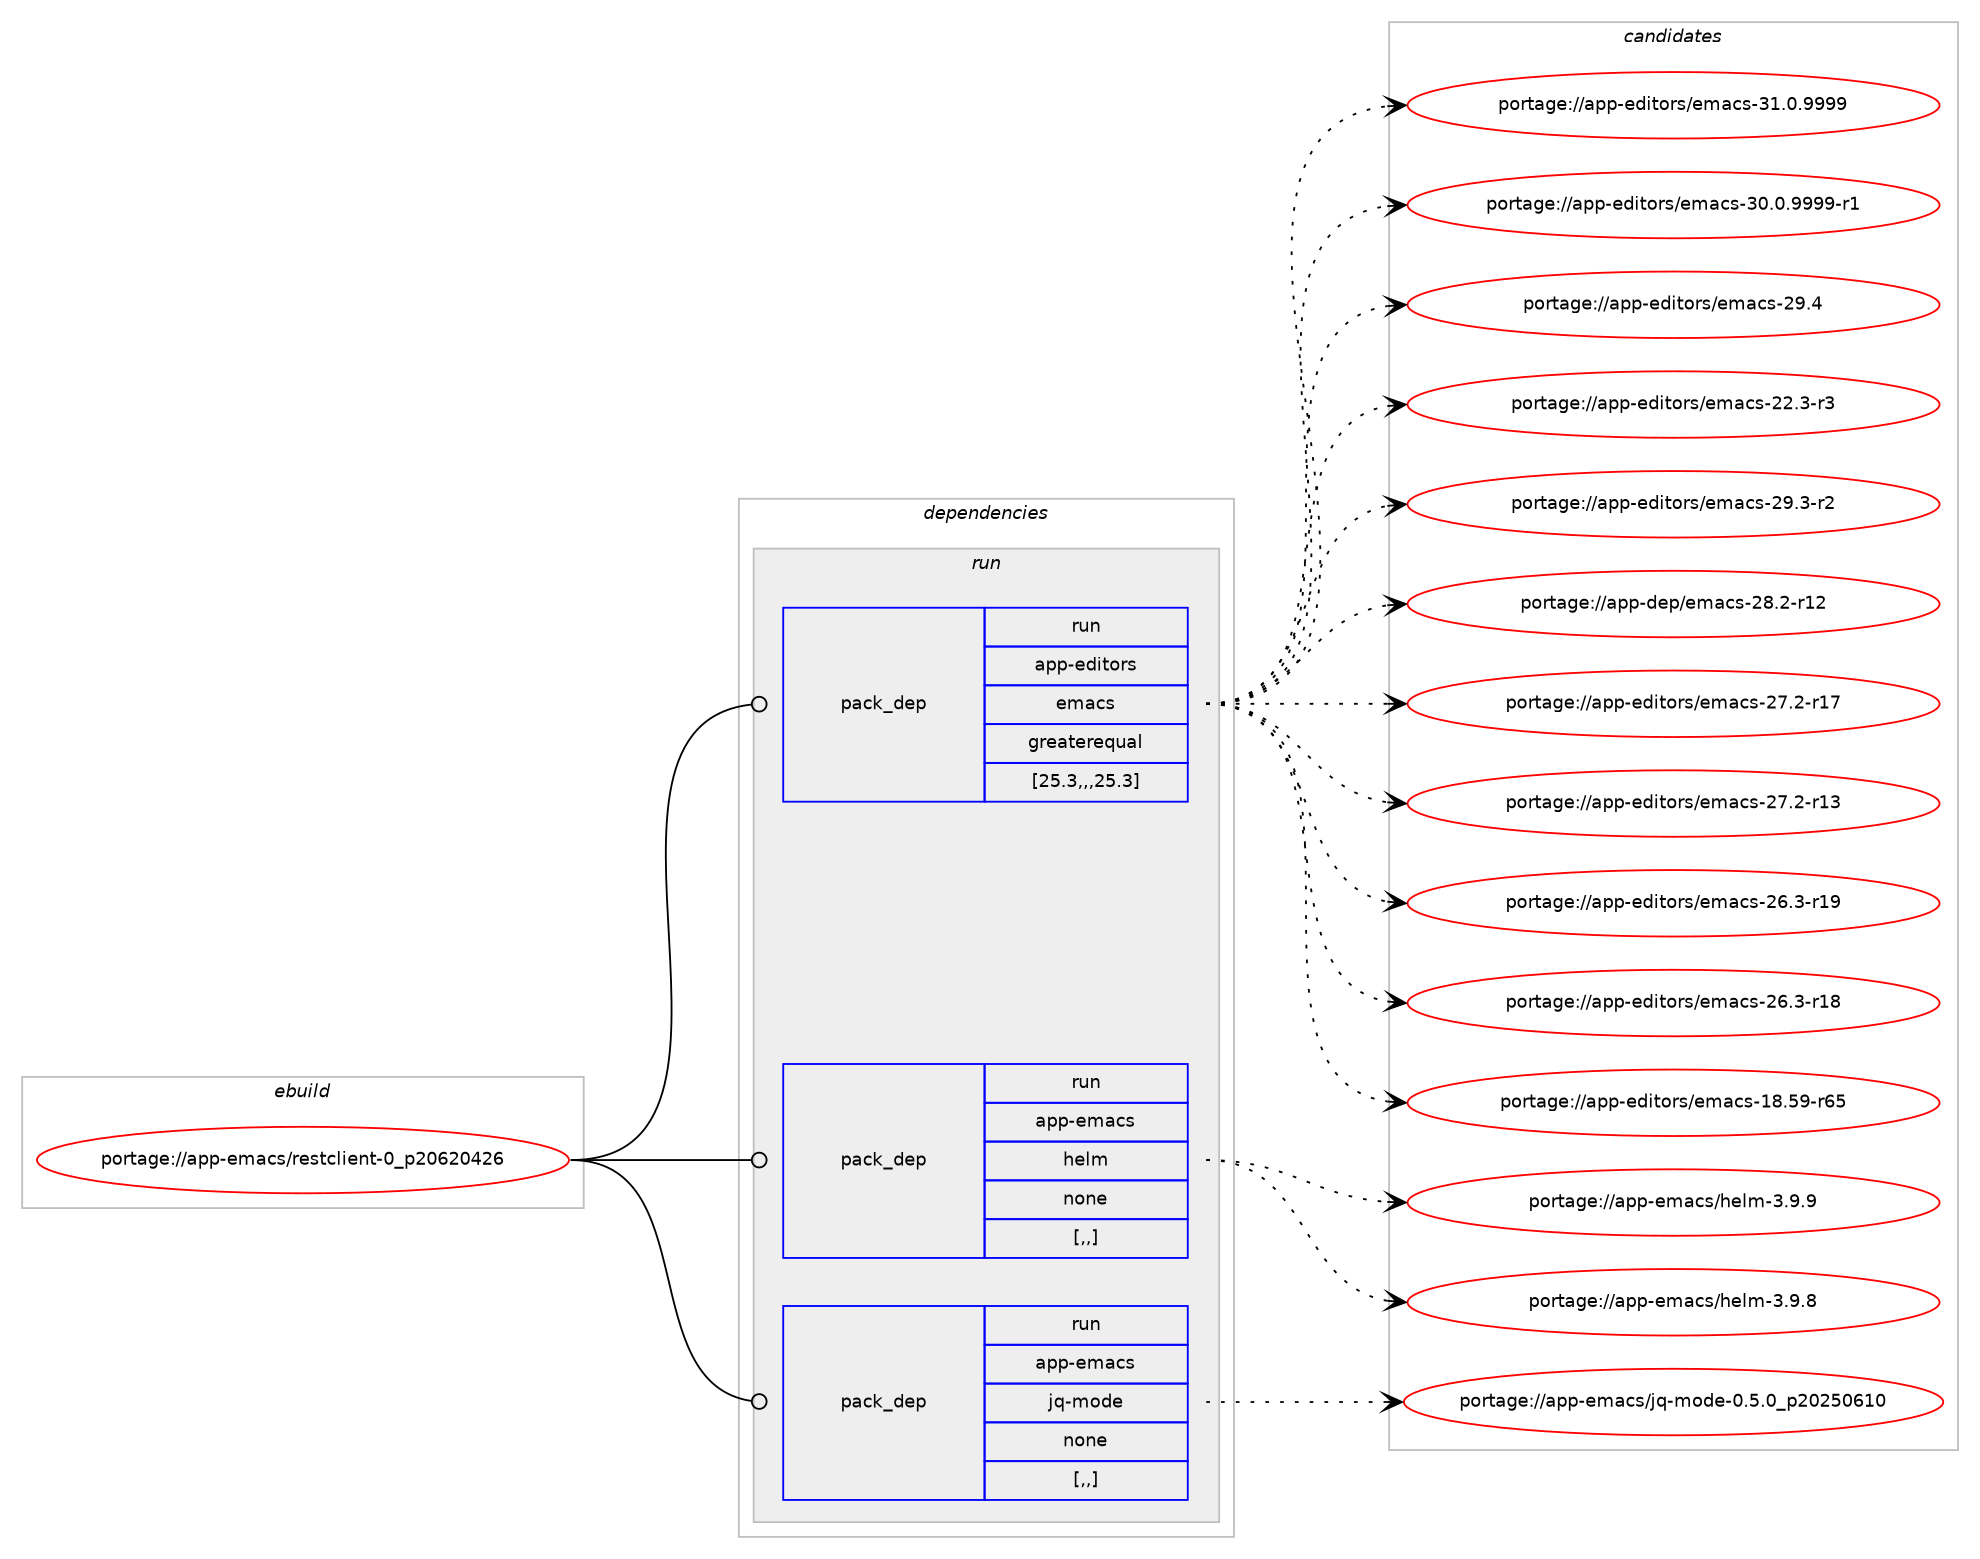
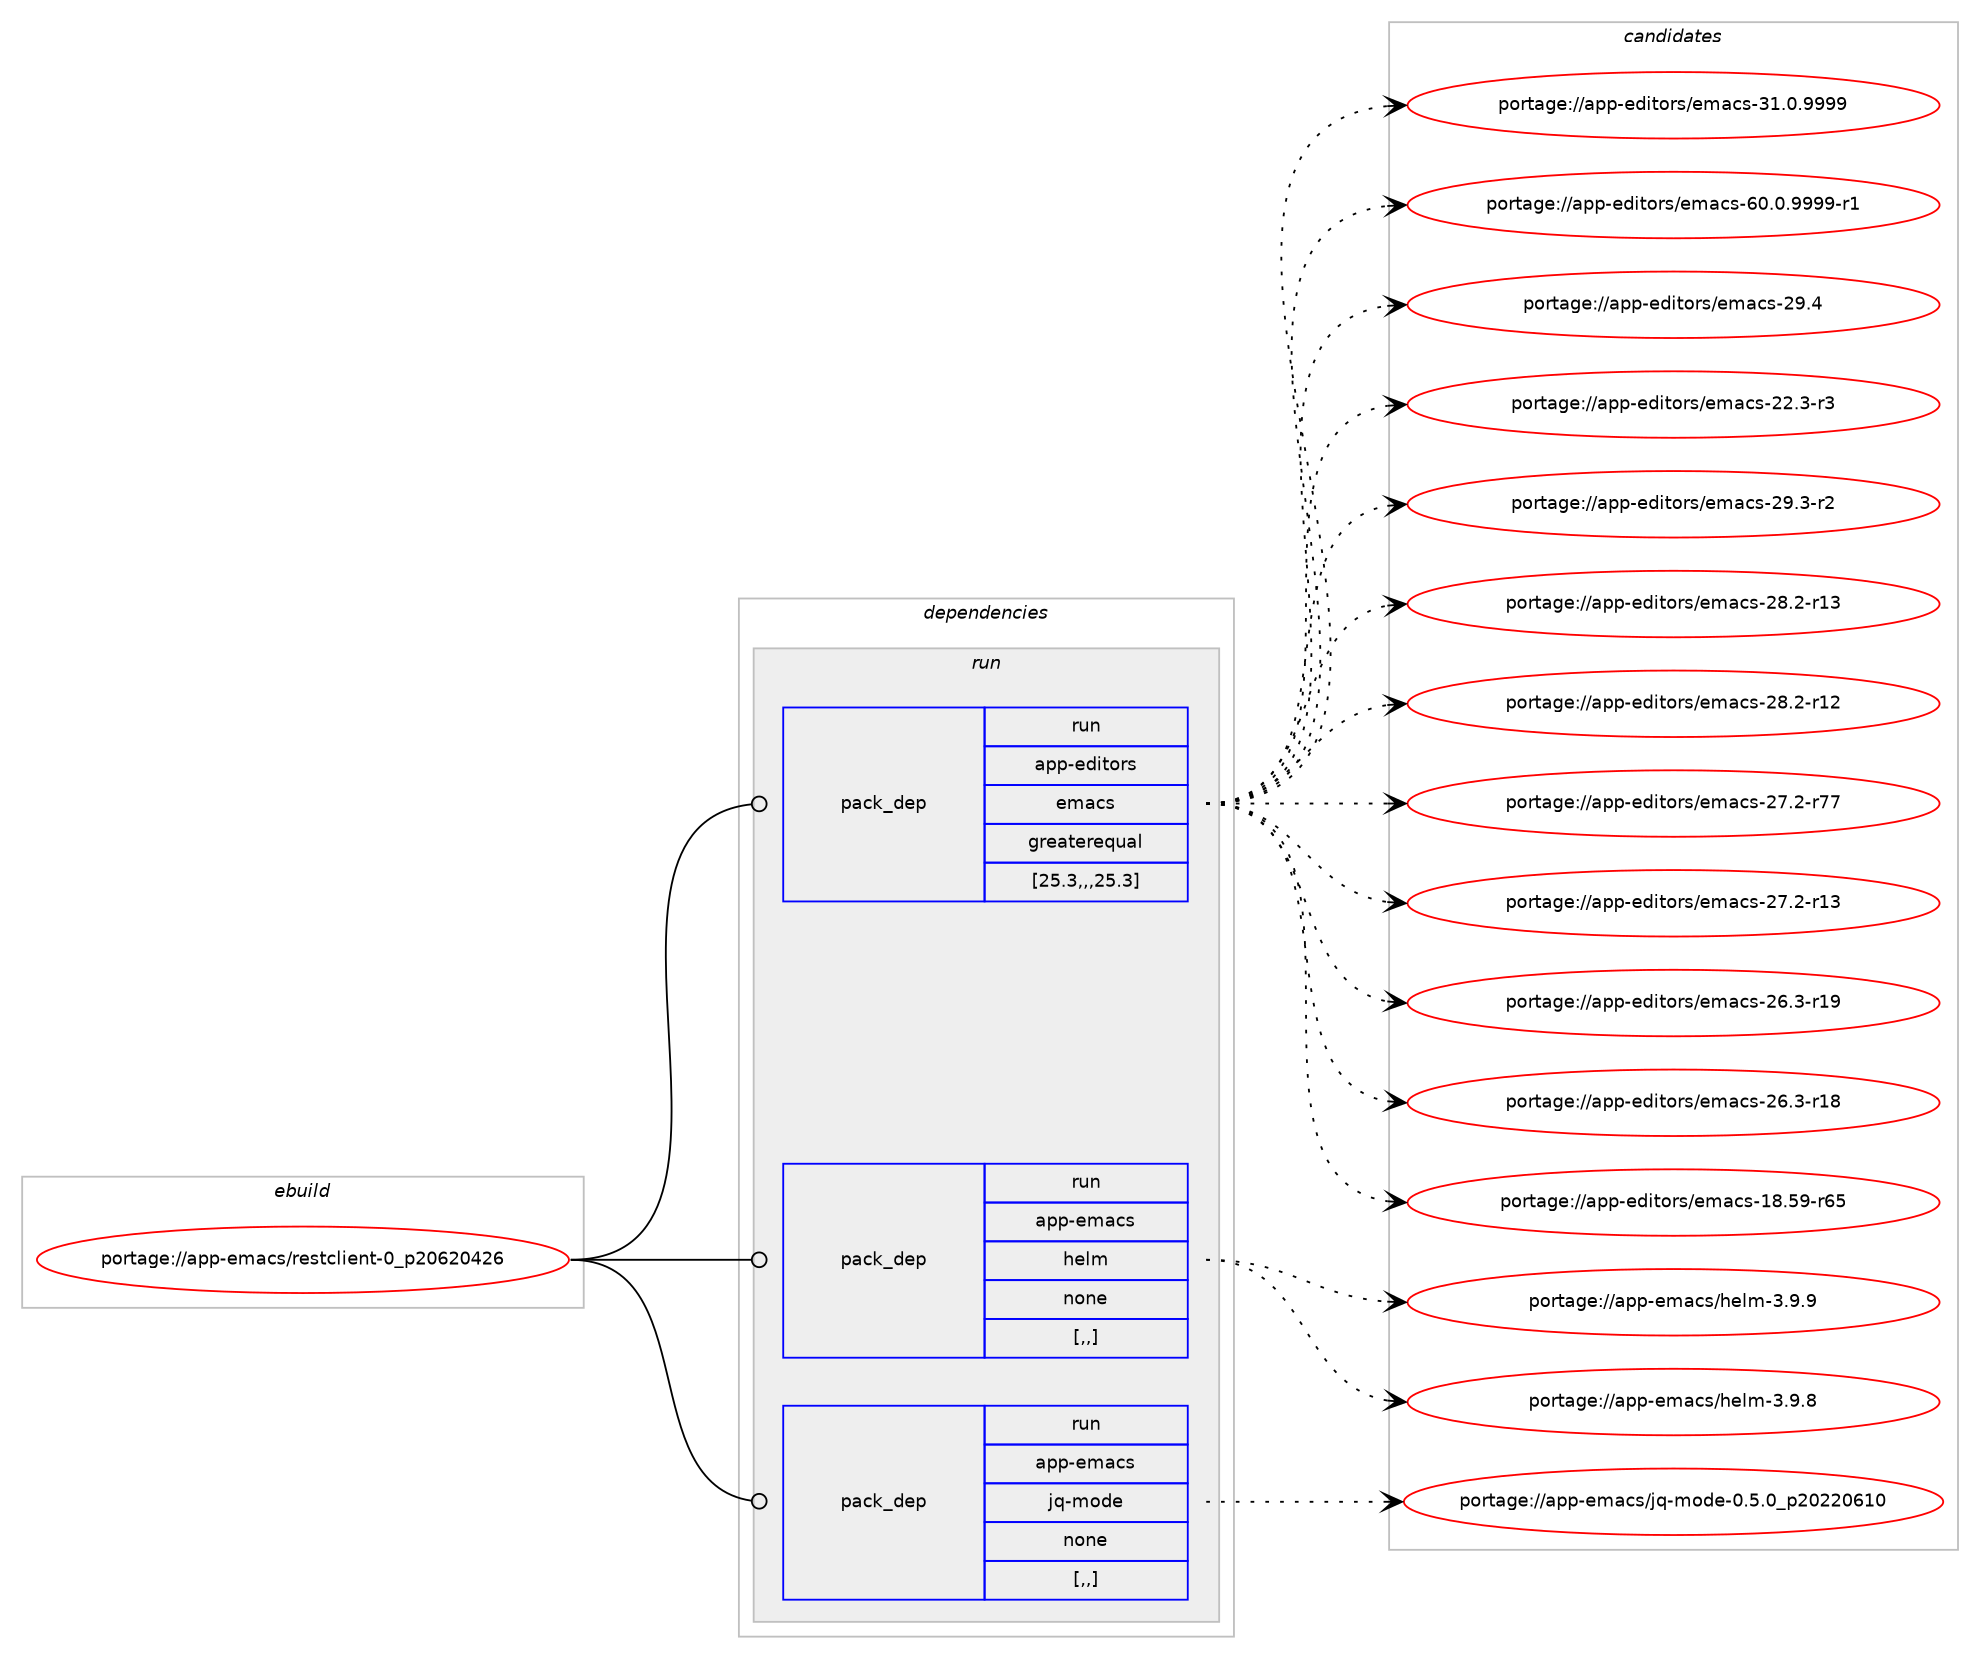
  digraph {
    compound=true
    concentrate=true
    fontname=Helvetica
    fontsize=10
    newrank=true
    rankdir=LR
    ranksep=1.5
    node [color=red fontname=Helvetica fontsize=10]
    edge [arrowhead=vee headport=w style=dotted tailport=e weight=100]
    n1 [label="portage://app-emacs/restclient-0_p20620426" width=4]
    n2 [color=blue label=<<TABLE BORDER="0" CELLBORDER="1" CELLSPACING="0" CELLPADDING="4" WIDTH="220"><TR><TD ROWSPAN="6" CELLPADDING="30">pack_dep</TD></TR><TR><TD WIDTH="110">run</TD></TR><TR><TD>app-editors</TD></TR><TR><TD>emacs</TD></TR><TR><TD>greaterequal</TD></TR><TR><TD>[25.3,,,25.3]</TD></TR></TABLE>> shape=none]
    n3 [color=blue label=<<TABLE BORDER="0" CELLBORDER="1" CELLSPACING="0" CELLPADDING="4" WIDTH="220"><TR><TD ROWSPAN="6" CELLPADDING="30">pack_dep</TD></TR><TR><TD WIDTH="110">run</TD></TR><TR><TD>app-emacs</TD></TR><TR><TD>helm</TD></TR><TR><TD>none</TD></TR><TR><TD>[,,]</TD></TR></TABLE>> shape=none]
    n4 [color=blue label=<<TABLE BORDER="0" CELLBORDER="1" CELLSPACING="0" CELLPADDING="4" WIDTH="220"><TR><TD ROWSPAN="6" CELLPADDING="30">pack_dep</TD></TR><TR><TD WIDTH="110">run</TD></TR><TR><TD>app-emacs</TD></TR><TR><TD>jq-mode</TD></TR><TR><TD>none</TD></TR><TR><TD>[,,]</TD></TR></TABLE>> shape=none]
    n5 [label="portage://app-editors/emacs-31.0.9999" width=4]
-   n6 [label="portage://app-editors/emacs-30.0.9999-r1" width=4]
+   n6 [label="portage://app-editors/emacs-60.0.9999-r1" width=4]
    n7 [label="portage://app-editors/emacs-29.4" width=4]
    n8 [label="portage://app-editors/emacs-22.3-r3" width=4]
    n9 [label="portage://app-editors/emacs-29.3-r2" width=4]
-   n11 [label="portage://app-dep/emacs-28.2-r12" width=4]
-   n12 [label="portage://app-editors/emacs-27.2-r17" width=4]
+   n10 [label="portage://app-editors/emacs-28.2-r13" width=4]
+   n11 [label="portage://app-editors/emacs-28.2-r12" width=4]
+   n12 [label="portage://app-editors/emacs-27.2-r77" width=4]
    n13 [label="portage://app-editors/emacs-27.2-r13" width=4]
    n14 [label="portage://app-editors/emacs-26.3-r19" width=4]
    n15 [label="portage://app-editors/emacs-26.3-r18" width=4]
    n16 [label="portage://app-editors/emacs-18.59-r65" width=4]
    n17 [label="portage://app-emacs/helm-3.9.9" width=4]
    n18 [label="portage://app-emacs/helm-3.9.8" width=4]
-   n19 [label="portage://app-emacs/jq-mode-0.5.0_p20250610" width=4]
+   n19 [label="portage://app-emacs/jq-mode-0.5.0_p20220610" width=4]
    subgraph cluster_1 {
      color=gray
      label=<<i>ebuild</i>>
      rank=same
      n1
    }
    subgraph cluster_2 {
      color=gray
      label=<<i>dependencies</i>>
      subgraph cluster_3 {
        color=gray
        fillcolor="#eeeeee"
        label=<<i>compile</i>>
        style=filled
      }
      subgraph cluster_4 {
        color=gray
        fillcolor="#eeeeee"
        label=<<i>compile and run</i>>
        style=filled
      }
      subgraph cluster_5 {
        color=gray
        fillcolor="#eeeeee"
        label=<<i>run</i>>
        style=filled
        subgraph sub_6 {
          color=gray
          fillcolor="#eeeeee"
          label=<<i>run</i>>
          style=filled
          n2
        }
        subgraph sub_7 {
          color=gray
          fillcolor="#eeeeee"
          label=<<i>run</i>>
          style=filled
          n3
        }
        subgraph sub_8 {
          color=gray
          fillcolor="#eeeeee"
          label=<<i>run</i>>
          style=filled
          n4
        }
      }
    }
    subgraph cluster_9 {
      color=gray
      label=<<i>candidates</i>>
      rank=same
      subgraph sub_10 {
        color=black
        label=<<i>candidates</i>>
        nodesep=1
        rank=same
        n5
        n6
        n7
        n8
        n9
+       n10
        n11
        n12
        n13
        n14
        n15
        n16
      }
      subgraph sub_11 {
        color=black
        label=<<i>candidates</i>>
        nodesep=1
        rank=same
        n17
        n18
      }
      subgraph sub_12 {
        color=black
        label=<<i>candidates</i>>
        nodesep=1
        rank=same
        n19
      }
    }
    n1 -> n2 [arrowhead=odot style=solid weight=20]
    n1 -> n3 [arrowhead=odot style=solid weight=20]
    n1 -> n4 [arrowhead=odot style=solid weight=20]
    n2 -> n5
    n2 -> n6
    n2 -> n7
    n2 -> n8
    n2 -> n9
+   n2 -> n10
    n2 -> n11
    n2 -> n12
    n2 -> n13
    n2 -> n14
    n2 -> n15
    n2 -> n16
    n3 -> n17
    n3 -> n18
    n4 -> n19
  }
